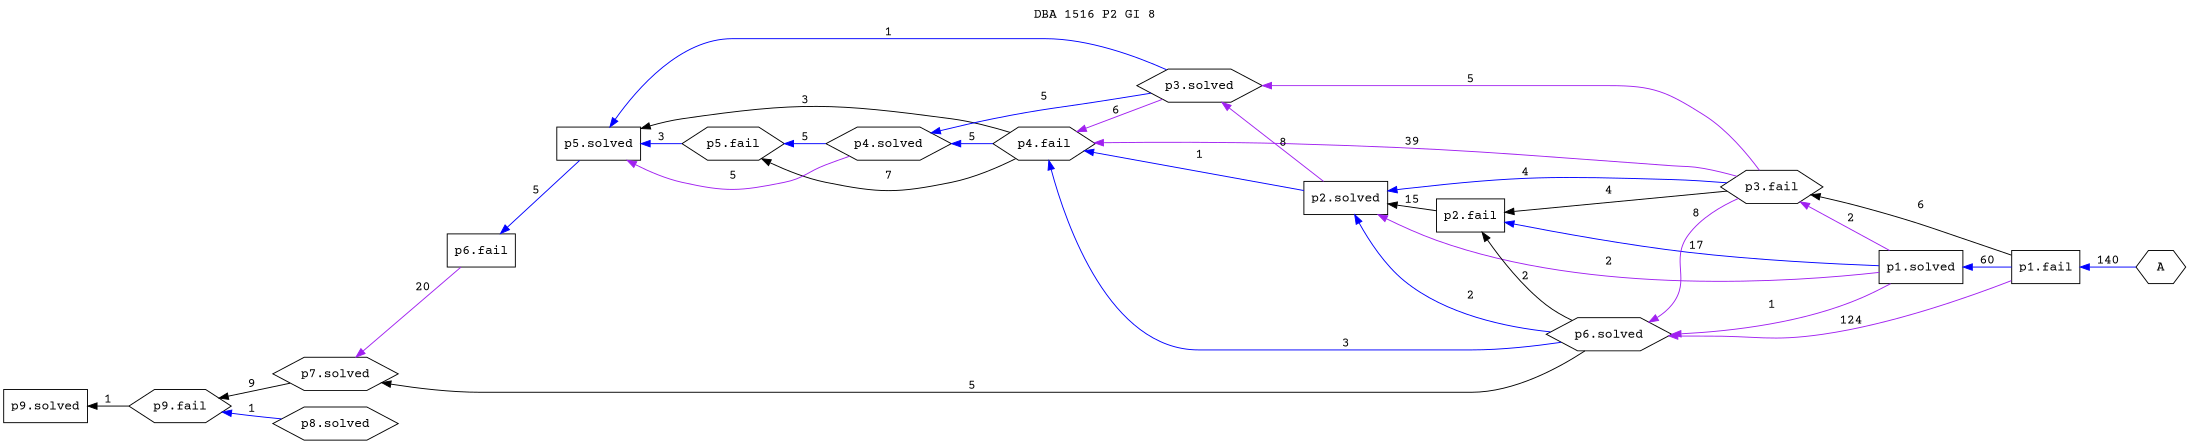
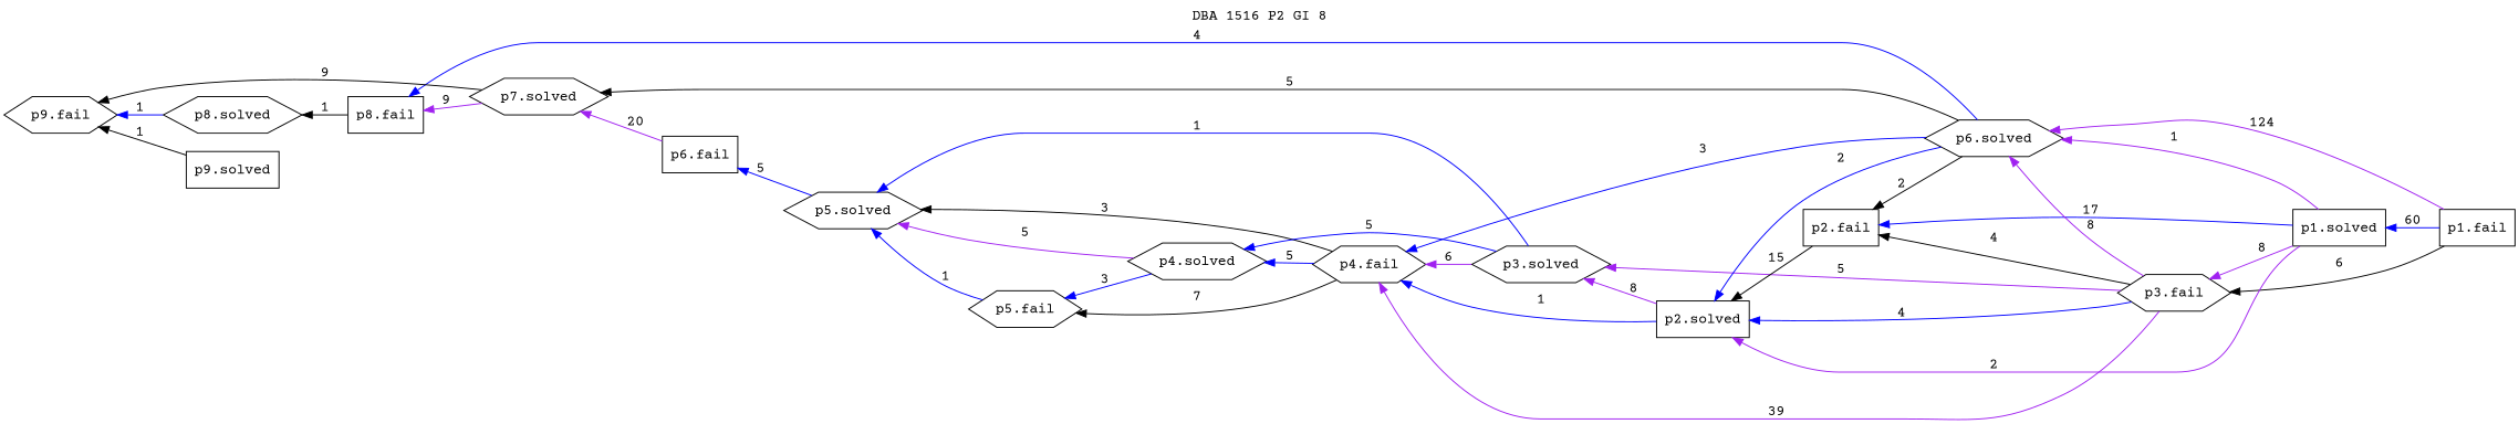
  digraph {
    fontname="Courier Prime"
    label=" DBA 1516 P2 GI 8 "
    labelloc=tl
    rankdir=RL
    node [fontname="Courier Prime" shape=hexagon]
    edge [color=blue fontname="Courier Prime"]
-   n1 [label=A]
    n2 [label="p1.fail" shape=box]
    n3 [label="p1.solved" shape=box]
    n4 [label="p3.fail"]
    n5 [label="p6.solved"]
    n6 [label="p2.fail" shape=box]
    n7 [label="p2.solved" shape=box]
    n8 [label="p4.fail"]
    n9 [label="p3.solved"]
    n10 [label="p7.solved"]
+   n11 [label="p8.fail" shape=box]
    n12 [label="p5.fail"]
    n13 [label="p4.solved"]
-   n14 [label="p5.solved" shape=box]
+   n14 [label="p5.solved"]
    n15 [label="p6.fail" shape=box]
    n16 [label="p9.fail"]
    n17 [label="p8.solved"]
    n18 [label="p9.solved" shape=box]
-   n1 -> n2 [label=140]
    n2 -> n3 [label=60]
    n2 -> n4 [color=black label=6]
    n2 -> n5 [color=purple label=124]
-   n3 -> n4 [color=purple label=2]
+   n3 -> n4 [color=purple label=8]
    n3 -> n5 [color=purple label=1]
    n3 -> n6 [label=17]
    n3 -> n7 [color=purple label=2]
    n4 -> n5 [color=purple label=8]
    n4 -> n6 [color=black label=4]
    n4 -> n7 [label=4]
    n4 -> n8 [color=purple label=39]
    n4 -> n9 [color=purple label=5]
    n5 -> n6 [color=black label=2]
    n5 -> n7 [label=2]
    n5 -> n8 [label=3]
    n5 -> n10 [color=black label=5]
+   n5 -> n11 [label=4]
    n6 -> n7 [color=black label=15]
    n7 -> n8 [label=1]
    n7 -> n9 [color=purple label=8]
    n8 -> n12 [color=black label=7]
    n8 -> n13 [label=5]
    n8 -> n14 [color=black label=3]
    n9 -> n8 [color=purple label=6]
    n9 -> n13 [label=5]
    n9 -> n14 [label=1]
+   n10 -> n11 [color=purple label=9]
    n10 -> n16 [color=black label=9]
-   n12 -> n14 [label=3]
-   n13 -> n12 [label=5]
+   n11 -> n17 [color=black label=1]
+   n12 -> n14 [label=1]
+   n13 -> n12 [label=3]
    n13 -> n14 [color=purple label=5]
    n14 -> n15 [label=5]
    n15 -> n10 [color=purple label=20]
-   n16 -> n18 [color=black label=1]
+   n18 -> n16 [color=black label=1]
    n17 -> n16 [label=1]
  }
